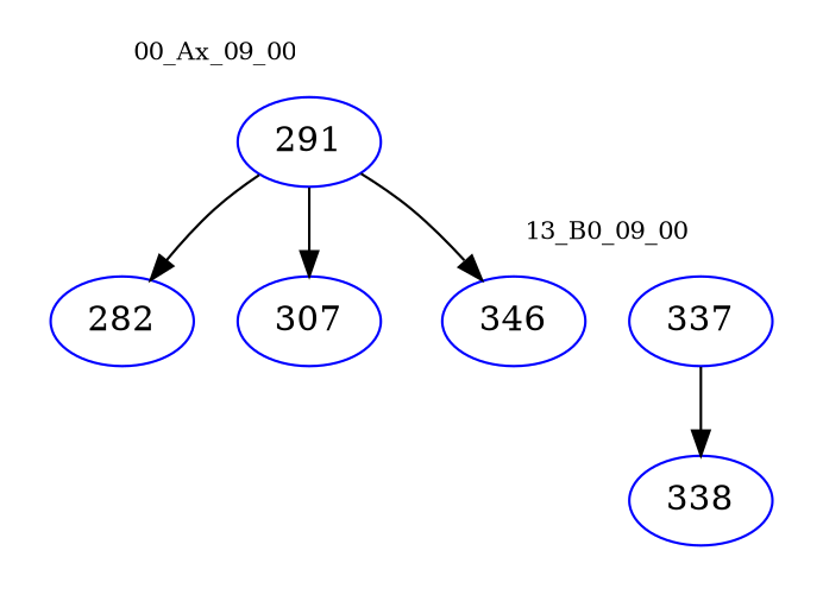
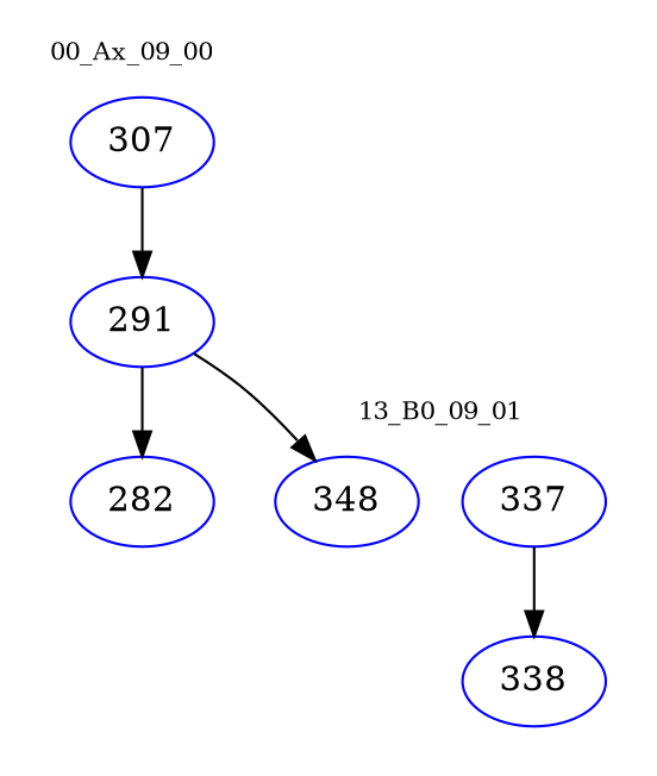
  digraph {
    node [color=blue]
    edge [color=black]
    n1 [label=291]
    n2 [label=282]
    n3 [label=307]
    n4 [label=337]
    n5 [label=338]
-   n6 [label=346]
+   n6 [label=348]
    subgraph cluster_1 {
      color=white
      fontsize=10
      label="00_Ax_09_00"
      n1
      n2
      n3
    }
    subgraph cluster_2 {
      color=white
      fontsize=10
-     label="13_B0_09_00"
+     label="13_B0_09_01"
      n4
      n5
      n6
    }
    n1 -> n2
-   n1 -> n3
+   n3 -> n1
    n1 -> n6
    n4 -> n5
  }
